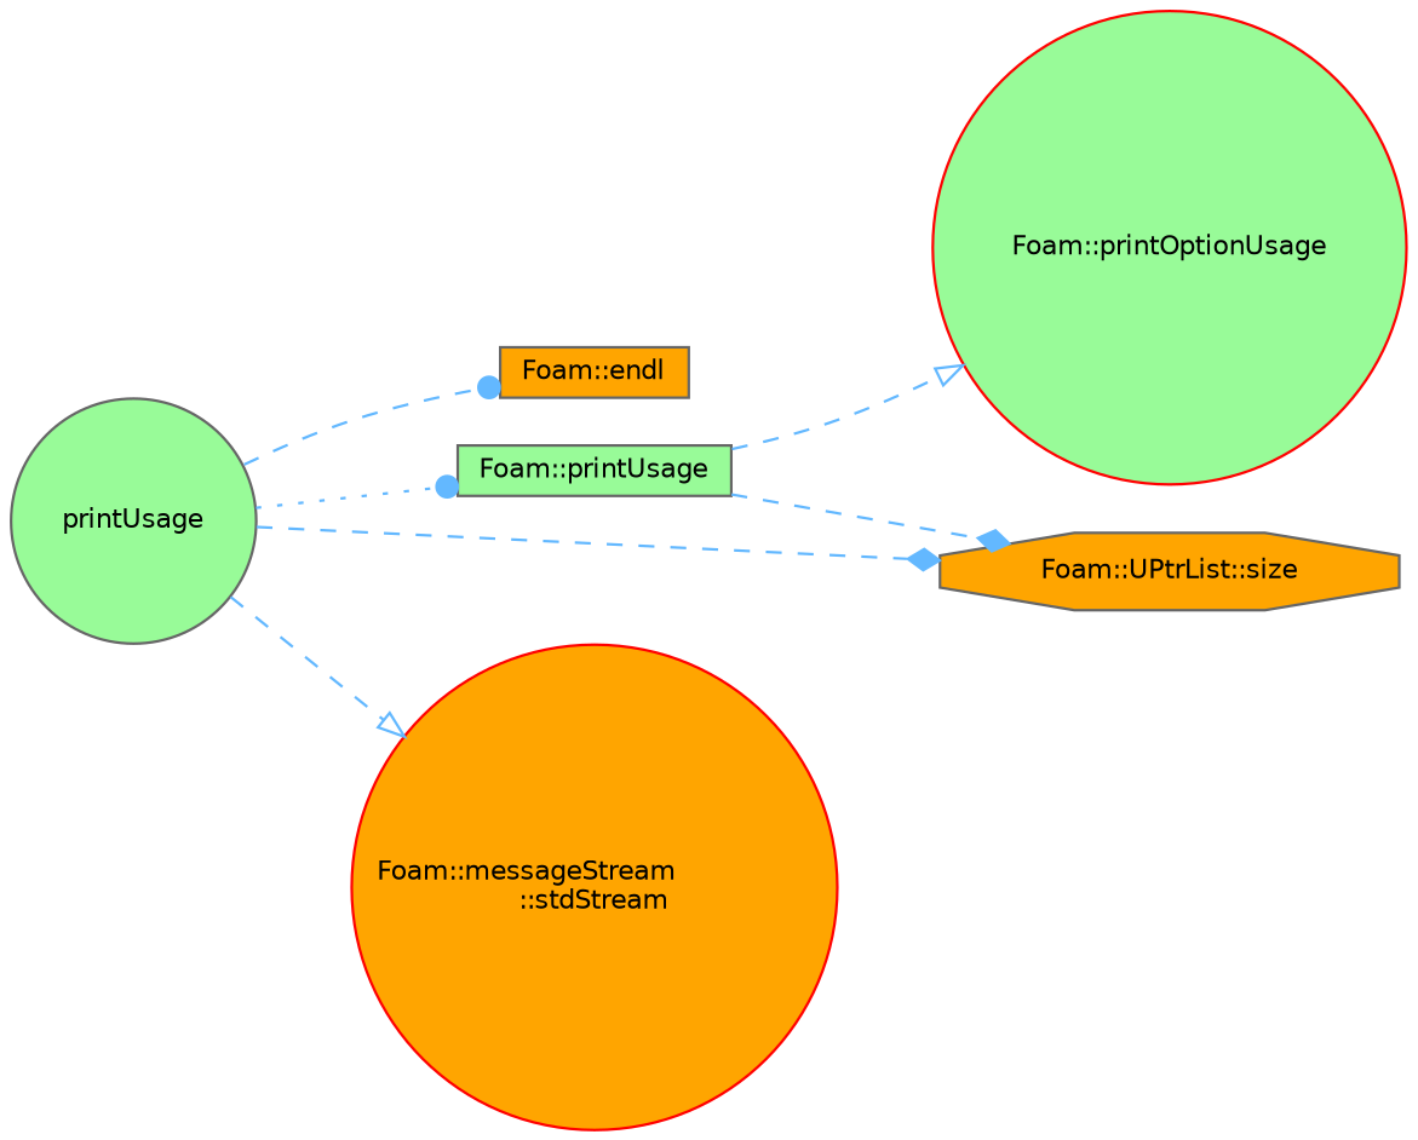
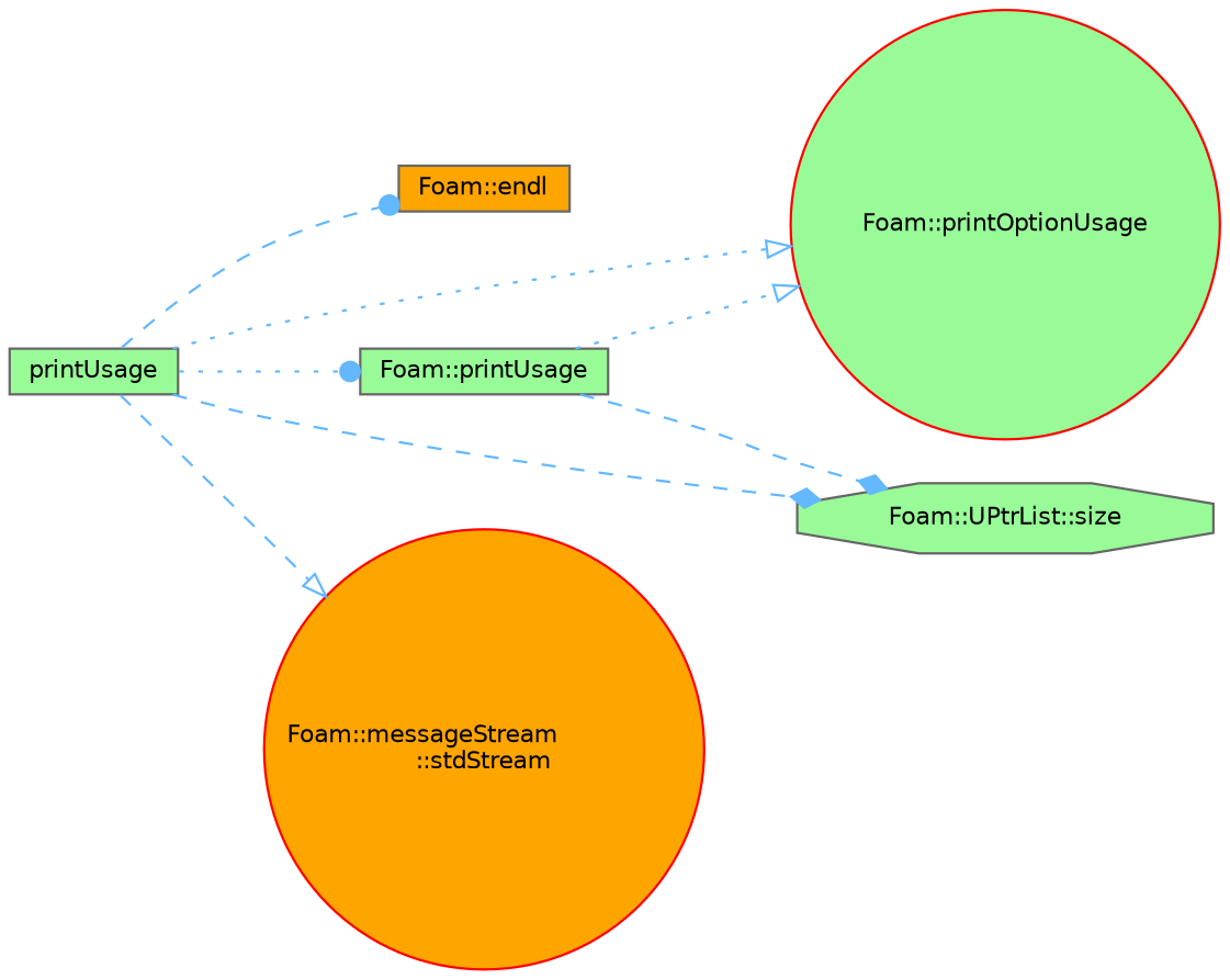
  digraph {
    rankdir=LR
    node [color=grey40 fillcolor=palegreen fontname=Helvetica fontsize=10 shape=circle style=filled]
    edge [arrowhead=onormal color=steelblue1 fontname=Helvetica fontsize=10 labelfontname=Helvetica labelfontsize=10 style=dashed]
-   n1 [color=gray40 fontcolor=black height=0.2 label=printUsage width=0.4]
+   n1 [color=gray40 fontcolor=black height=0.2 label=printUsage shape=box width=0.4]
    n2 [fillcolor=orange height=0.2 label="Foam::endl" shape=box width=0.4]
    n3 [height=0.2 label="Foam::printUsage" shape=box width=0.4]
    n4 [color=red height=0.2 label="Foam::printOptionUsage" width=0.4]
-   n5 [fillcolor=orange height=0.2 label="Foam::UPtrList::size" shape=octagon width=0.4]
+   n5 [height=0.2 label="Foam::UPtrList::size" shape=octagon width=0.4]
    n6 [color=red fillcolor=orange height=0.2 label="Foam::messageStream\l::stdStream" width=0.4]
    n1 -> n2 [arrowhead=dot]
    n1 -> n3 [arrowhead=dot style=dotted]
+   n1 -> n4 [style=dotted]
    n1 -> n5 [arrowhead=diamond]
    n1 -> n6
-   n3 -> n4
+   n3 -> n4 [style=dotted]
    n3 -> n5 [arrowhead=diamond]
  }
